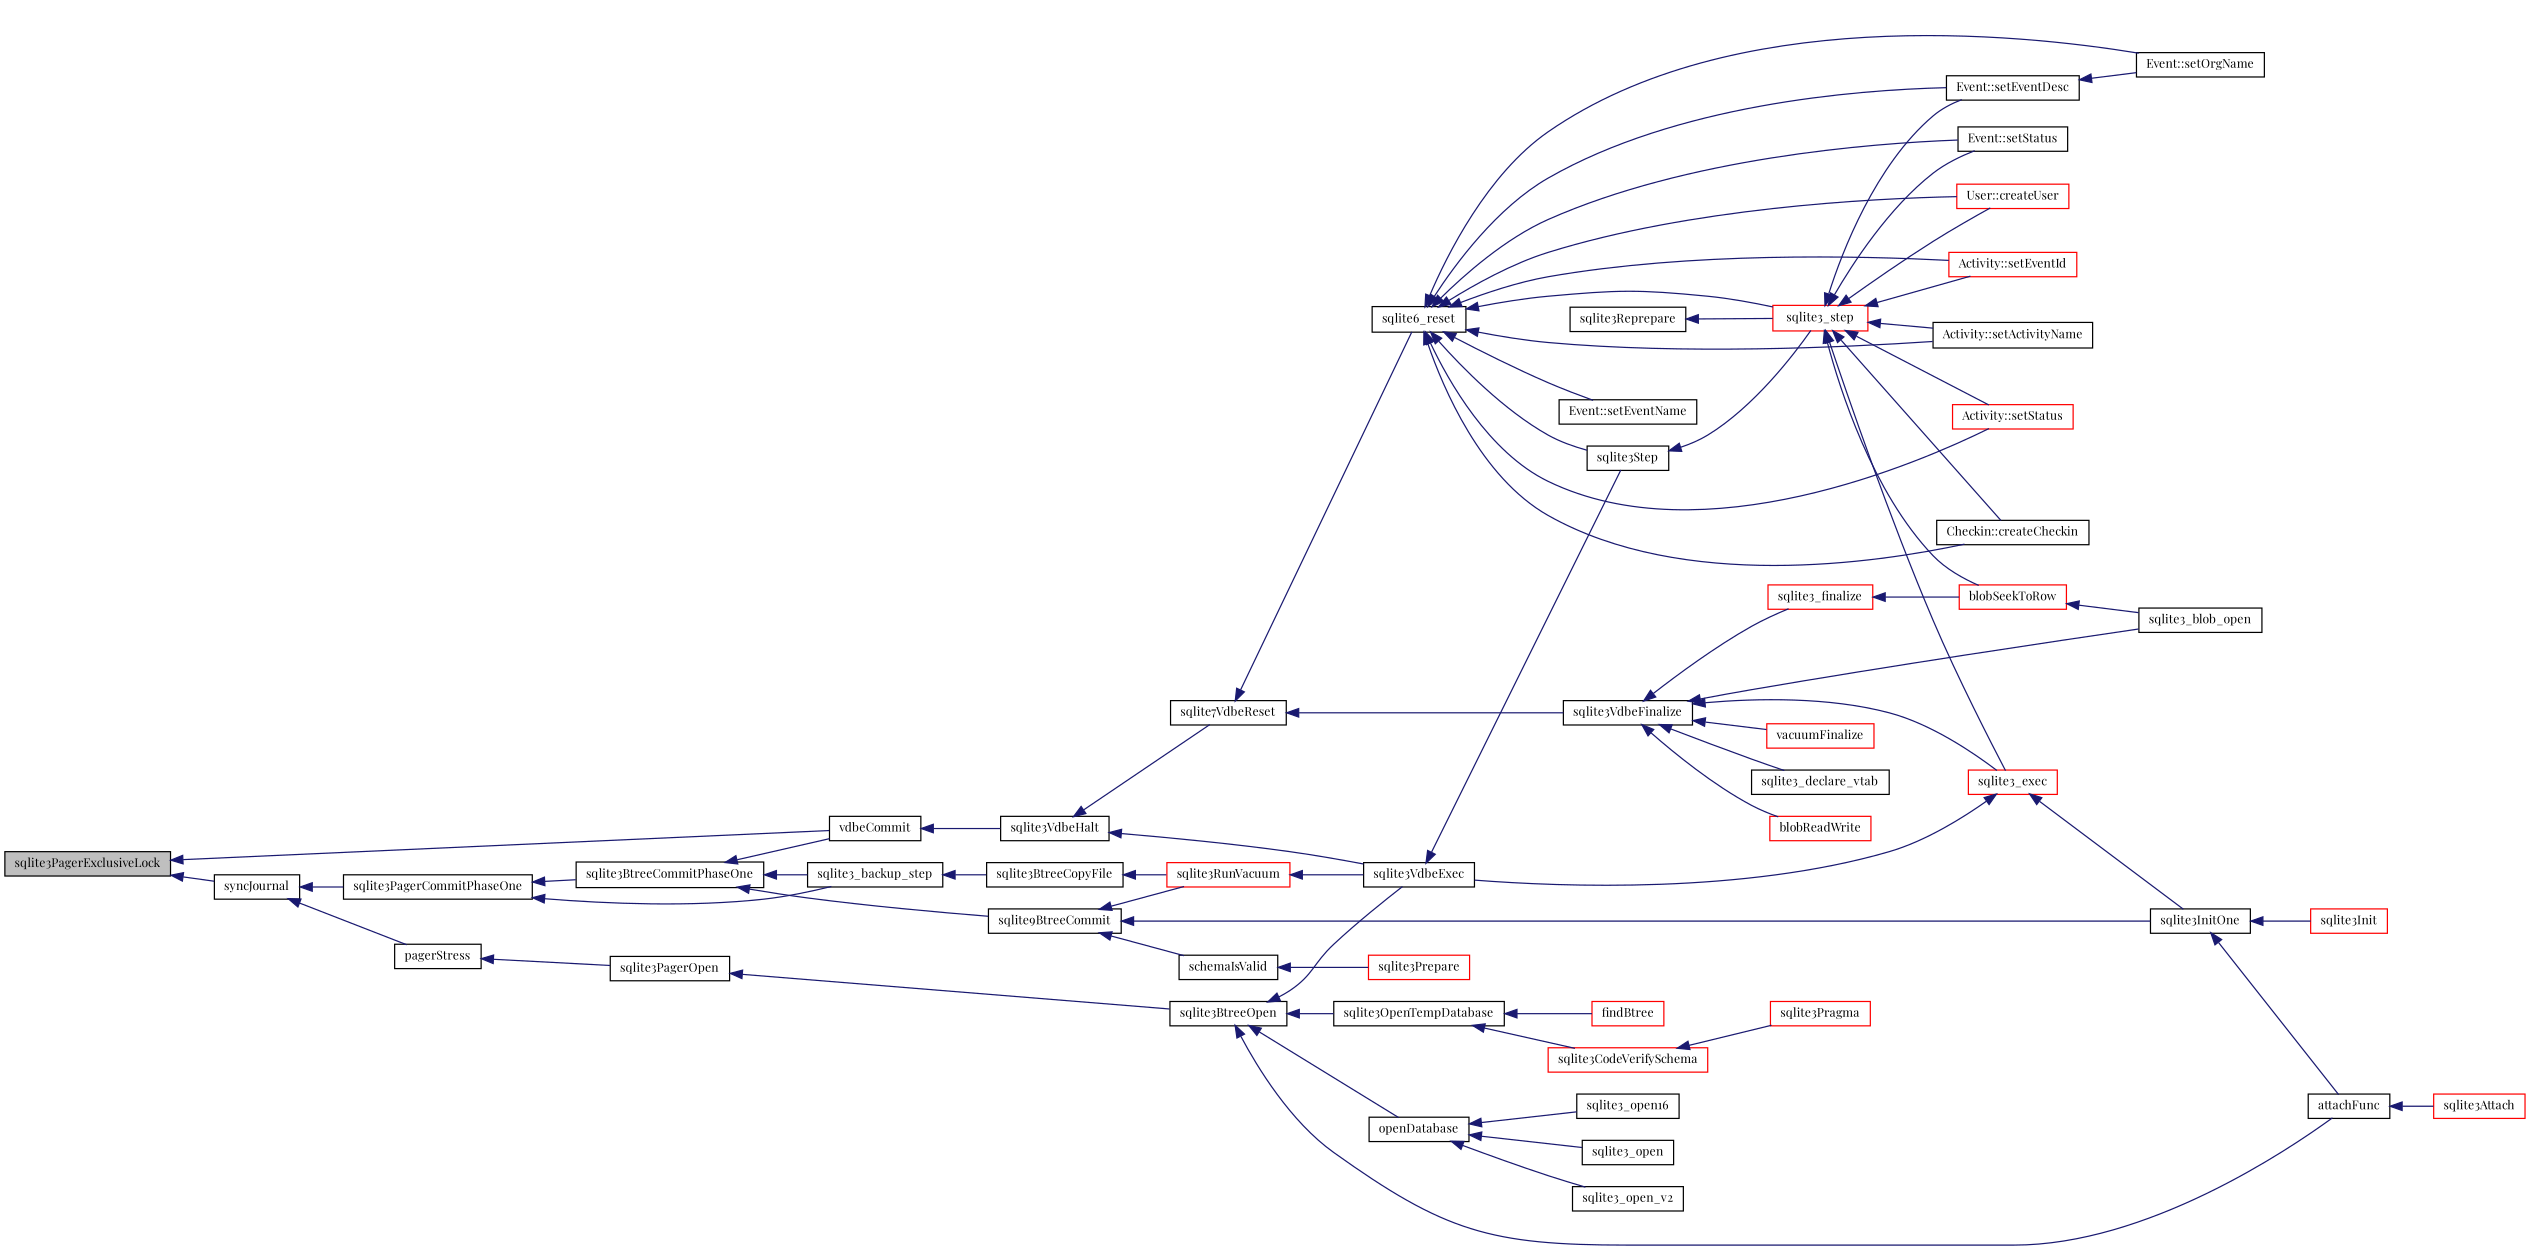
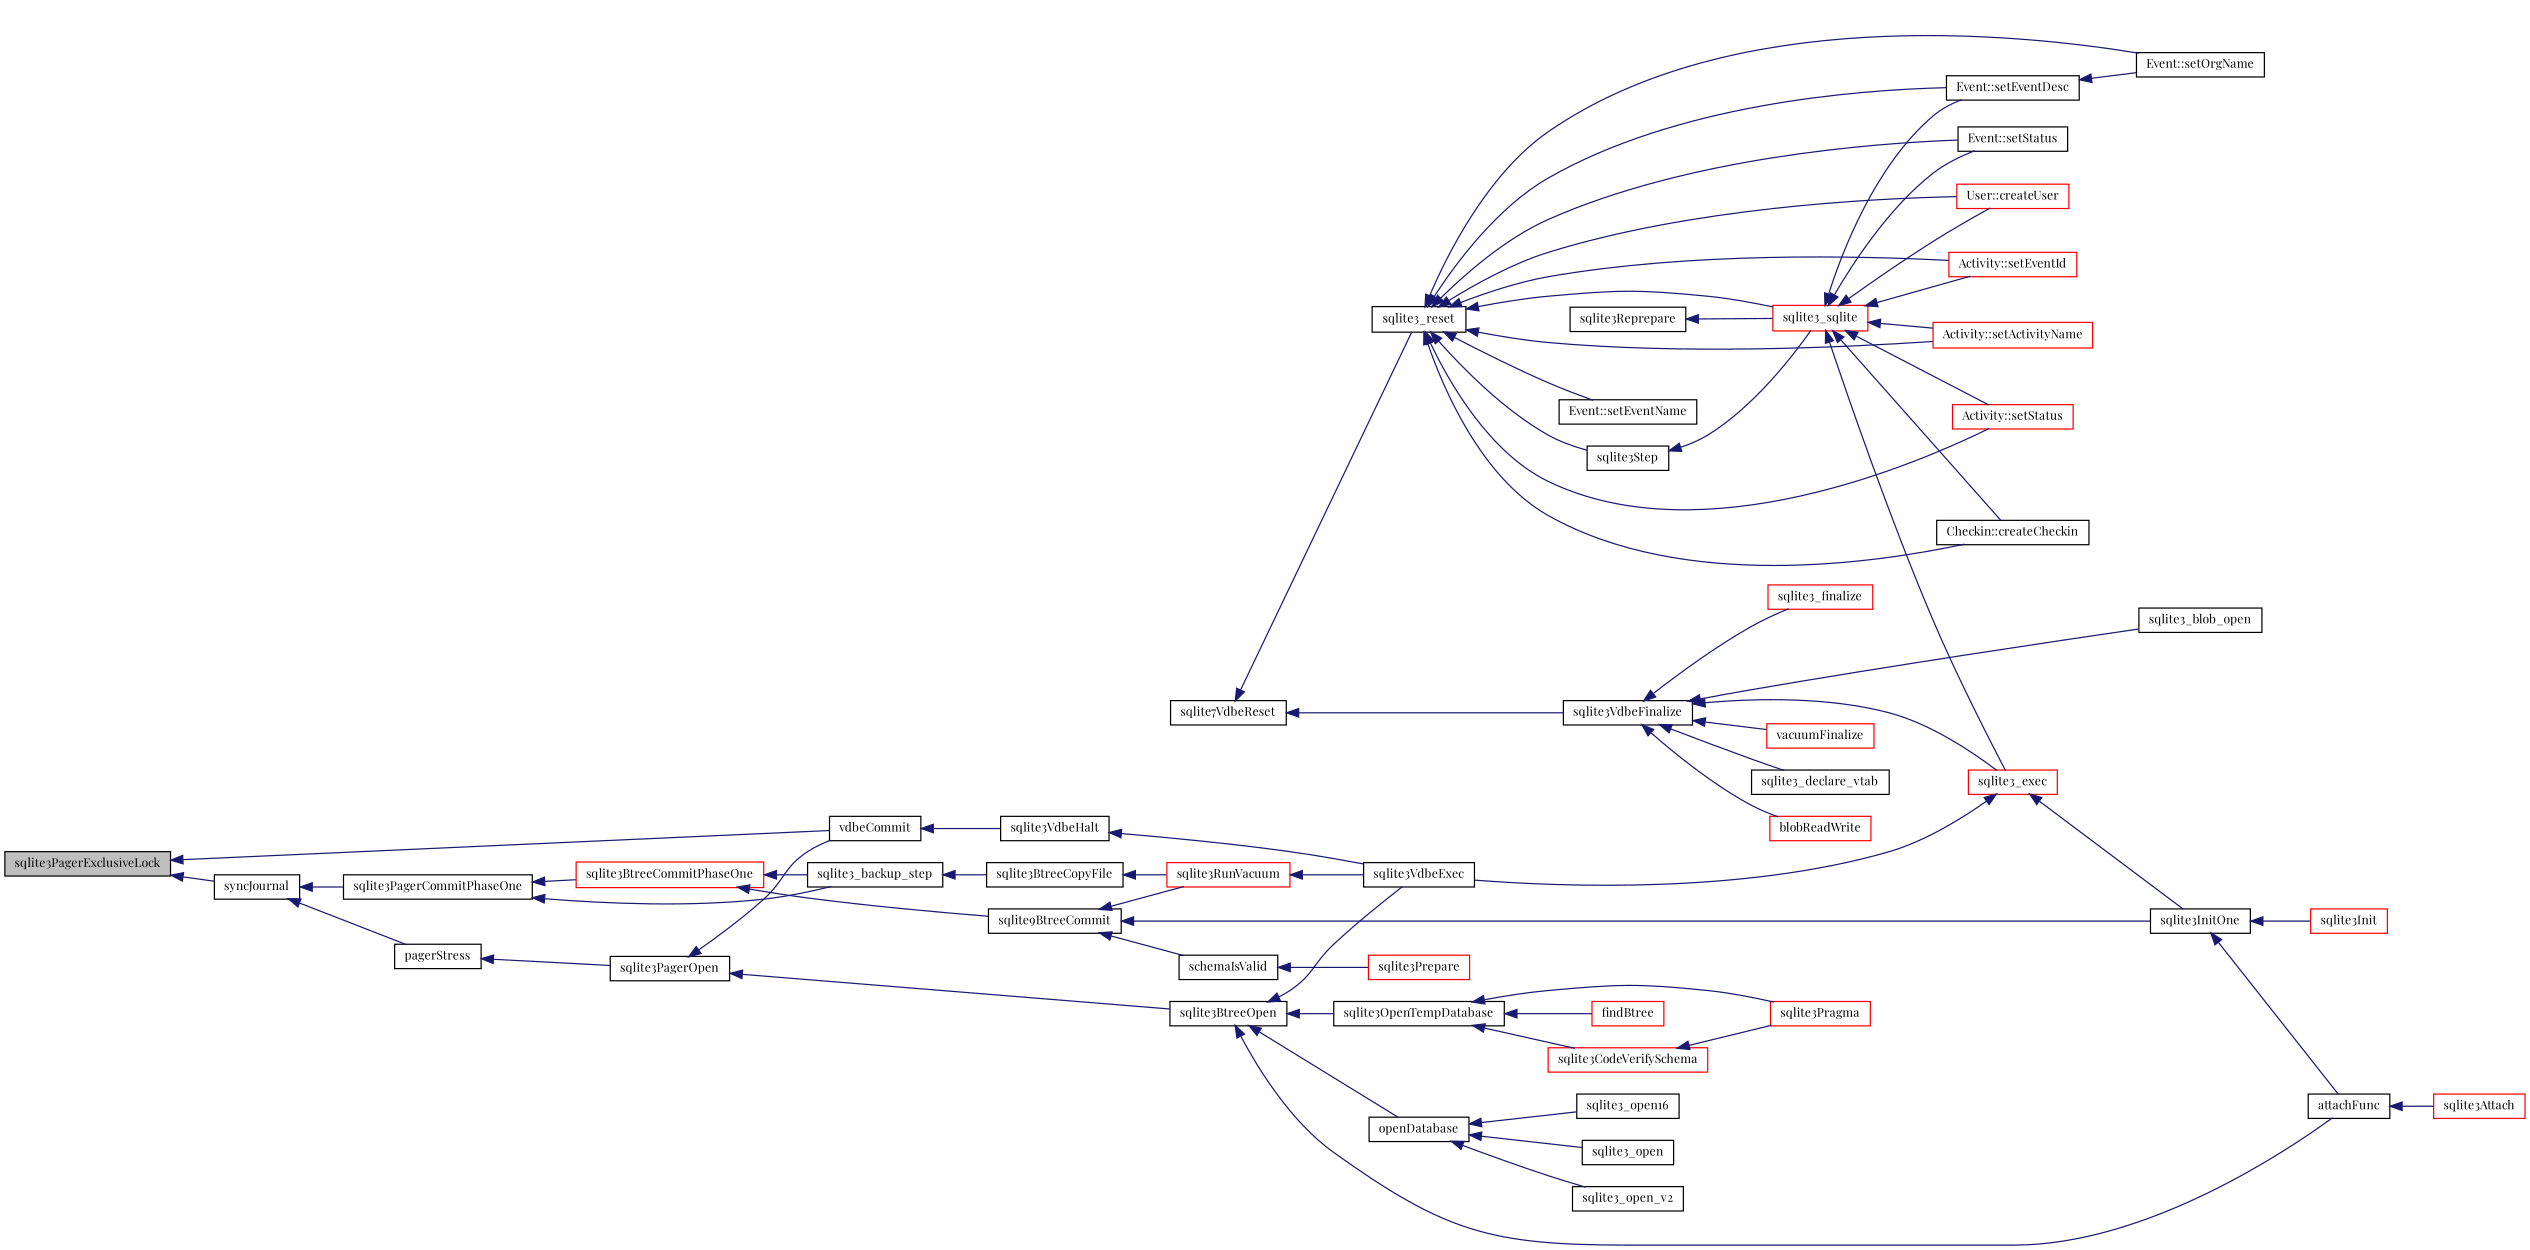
  digraph {
    fontname="Playfair Display"
    rankdir=LR
    node [color=black fillcolor=white fontname="Playfair Display" fontsize=10 shape=record style=filled]
    edge [color=midnightblue dir=back fontname="Playfair Display" fontsize=10 labelfontname=FreeSans labelfontsize=10 style=solid]
    n1 [fillcolor=grey75 fontcolor=black height=0.2 label=sqlite3PagerExclusiveLock width=0.4]
    n2 [height=0.2 label=syncJournal width=0.4]
    n3 [height=0.2 label=vdbeCommit width=0.4]
    n4 [height=0.2 label=pagerStress width=0.4]
    n5 [height=0.2 label=sqlite3PagerCommitPhaseOne width=0.4]
    n6 [height=0.2 label=sqlite3VdbeHalt width=0.4]
    n7 [height=0.2 label=sqlite3PagerOpen width=0.4]
-   n8 [height=0.2 label=sqlite3BtreeCommitPhaseOne width=0.4]
+   n8 [color=red height=0.2 label=sqlite3BtreeCommitPhaseOne width=0.4]
    n9 [height=0.2 label=sqlite3_backup_step width=0.4]
    n10 [height=0.2 label=sqlite3BtreeOpen width=0.4]
    n11 [height=0.2 label=sqlite3VdbeExec width=0.4]
    n12 [height=0.2 label=attachFunc width=0.4]
    n13 [height=0.2 label=sqlite3OpenTempDatabase width=0.4]
    n14 [height=0.2 label=openDatabase width=0.4]
    n15 [height=0.2 label=sqlite3Step width=0.4]
    n16 [color=red height=0.2 label=sqlite3Attach width=0.4]
    n17 [color=red height=0.2 label=findBtree width=0.4]
    n18 [color=red height=0.2 label=sqlite3CodeVerifySchema width=0.4]
    n19 [color=red height=0.2 label=sqlite3Pragma width=0.4]
    n20 [height=0.2 label=sqlite3_open width=0.4]
    n21 [height=0.2 label=sqlite3_open_v2 width=0.4]
    n22 [height=0.2 label=sqlite3_open16 width=0.4]
-   n23 [color=red height=0.2 label=sqlite3_step width=0.4]
+   n23 [color=red height=0.2 label=sqlite3_sqlite width=0.4]
    n24 [color=red height=0.2 label="Activity::setEventId" width=0.4]
-   n25 [height=0.2 label="Activity::setActivityName" width=0.4]
+   n25 [color=red height=0.2 label="Activity::setActivityName" width=0.4]
    n26 [color=red height=0.2 label="Activity::setStatus" width=0.4]
    n27 [height=0.2 label="Checkin::createCheckin" width=0.4]
    n28 [height=0.2 label="Event::setEventDesc" width=0.4]
    n29 [height=0.2 label="Event::setStatus" width=0.4]
-   n30 [color=red height=0.2 label=blobSeekToRow width=0.4]
    n31 [color=red height=0.2 label=sqlite3_exec width=0.4]
    n32 [color=red height=0.2 label="User::createUser" width=0.4]
    n33 [height=0.2 label="Event::setEventName" width=0.4]
    n34 [height=0.2 label="Event::setOrgName" width=0.4]
    n35 [height=0.2 label=sqlite3_blob_open width=0.4]
    n36 [height=0.2 label=sqlite3InitOne width=0.4]
    n37 [color=red height=0.2 label=sqlite3Init width=0.4]
    n38 [height=0.2 label=sqlite9BtreeCommit width=0.4]
    n39 [height=0.2 label=sqlite3BtreeCopyFile width=0.4]
    n40 [height=0.2 label=schemaIsValid width=0.4]
    n41 [color=red height=0.2 label=sqlite3RunVacuum width=0.4]
    n42 [color=red height=0.2 label=sqlite3Prepare width=0.4]
    n43 [height=0.2 label=sqlite7VdbeReset width=0.4]
    n44 [height=0.2 label=sqlite3VdbeFinalize width=0.4]
-   n45 [height=0.2 label=sqlite6_reset width=0.4]
+   n45 [height=0.2 label=sqlite3_reset width=0.4]
    n46 [color=red height=0.2 label=sqlite3_finalize width=0.4]
    n47 [color=red height=0.2 label=blobReadWrite width=0.4]
    n48 [color=red height=0.2 label=vacuumFinalize width=0.4]
    n49 [height=0.2 label=sqlite3_declare_vtab width=0.4]
    n50 [height=0.2 label=sqlite3Reprepare width=0.4]
    n1 -> n2
    n1 -> n3
    n2 -> n4
    n2 -> n5
    n3 -> n6
    n4 -> n7
    n5 -> n8
    n5 -> n9
    n6 -> n11
-   n6 -> n43
    n7 -> n10
-   n8 -> n3
+   n7 -> n3
    n8 -> n9
    n8 -> n38
    n9 -> n39
    n10 -> n11
    n10 -> n12
    n10 -> n13
    n10 -> n14
-   n11 -> n15
    n12 -> n16
    n13 -> n17
    n13 -> n18
+   n13 -> n19
    n14 -> n20
    n14 -> n21
    n14 -> n22
    n15 -> n23
    n18 -> n19
    n23 -> n24
    n23 -> n25
    n23 -> n26
    n23 -> n27
    n23 -> n28
    n23 -> n29
-   n23 -> n30
    n23 -> n31
    n23 -> n32
    n28 -> n34
-   n30 -> n35
    n31 -> n11
    n31 -> n36
    n36 -> n12
    n36 -> n37
    n38 -> n36
    n38 -> n40
    n38 -> n41
    n39 -> n41
    n40 -> n42
    n41 -> n11
    n43 -> n44
    n43 -> n45
    n44 -> n31
    n44 -> n35
    n44 -> n46
    n44 -> n47
    n44 -> n48
    n44 -> n49
    n45 -> n15
    n45 -> n23
    n45 -> n24
    n45 -> n25
    n45 -> n26
    n45 -> n27
    n45 -> n28
    n45 -> n29
    n45 -> n32
    n45 -> n33
    n45 -> n34
-   n46 -> n30
    n50 -> n23
  }
